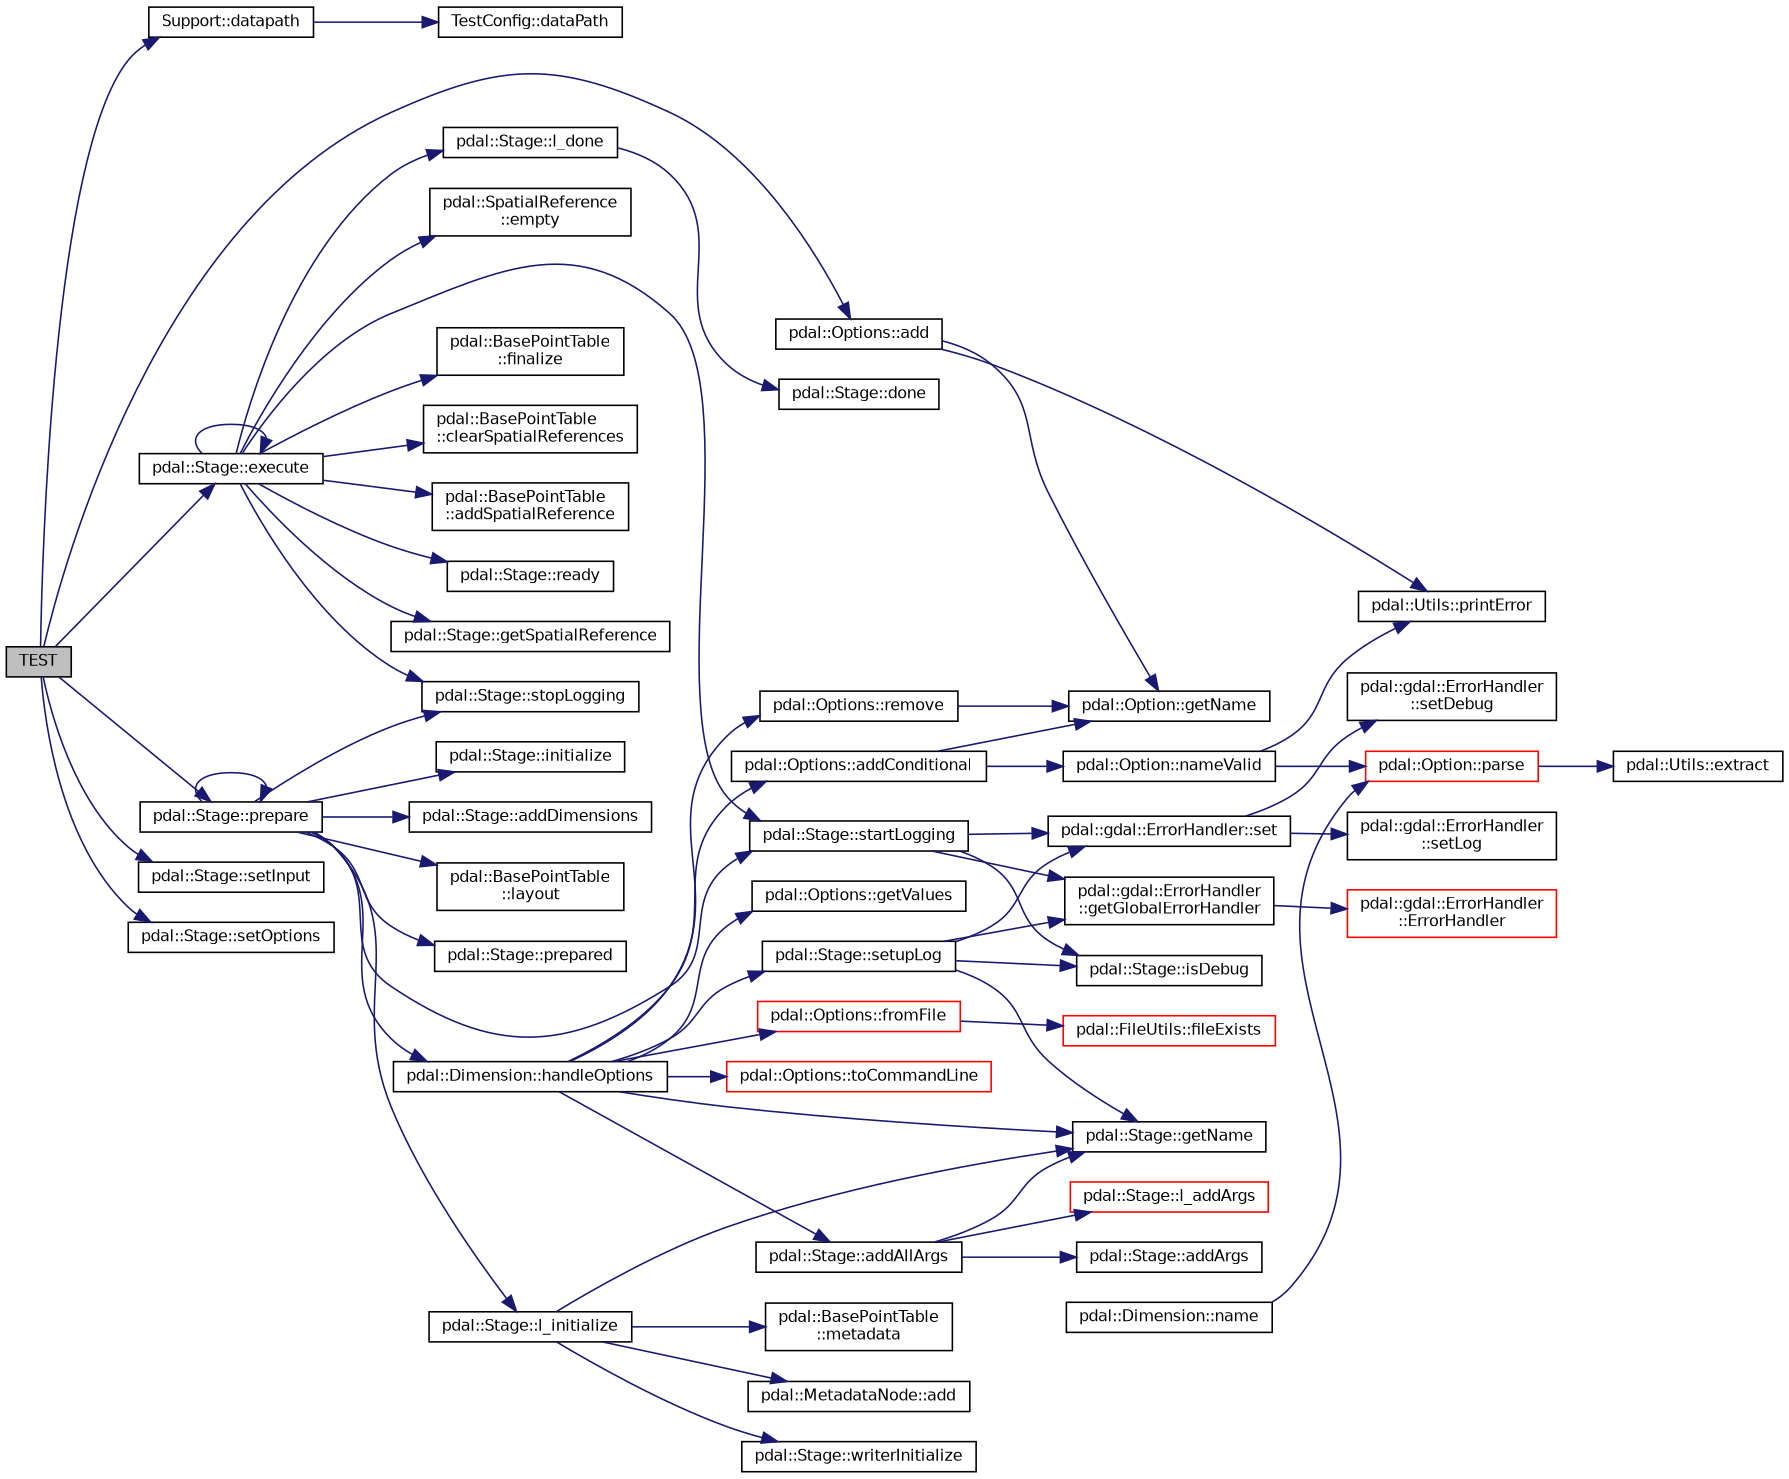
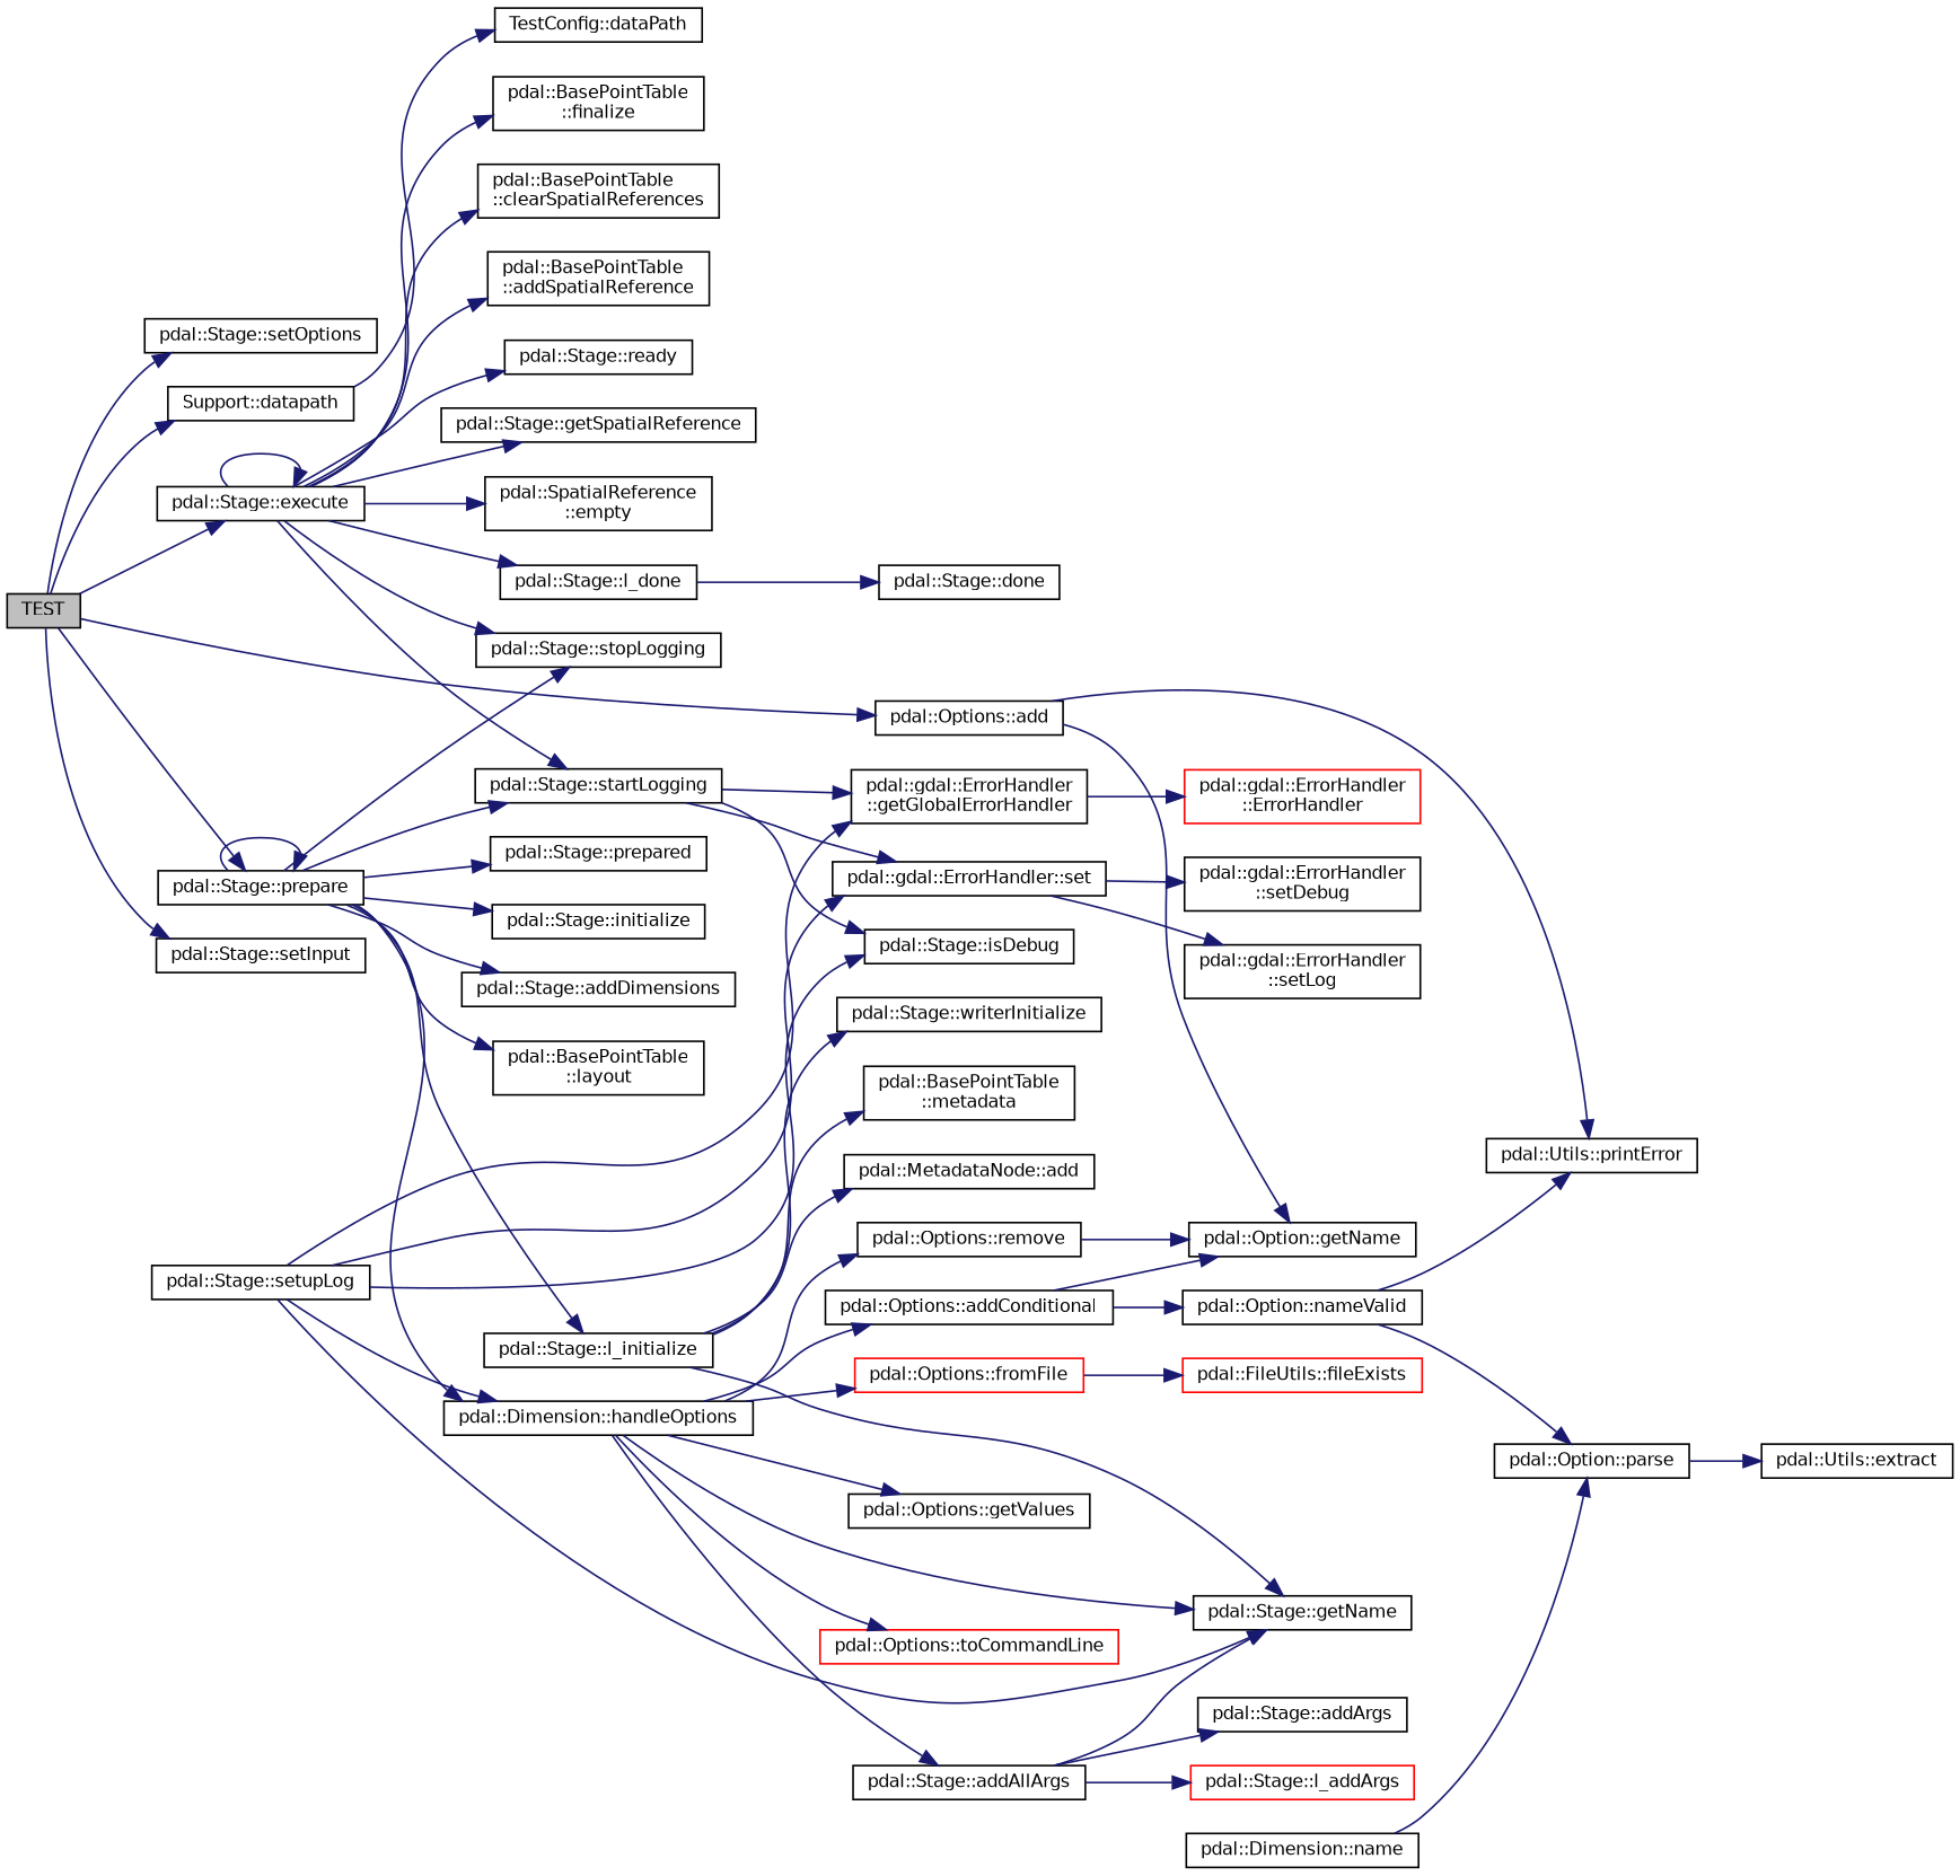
  digraph {
    rankdir=LR
    node [color=black fillcolor=white fontname=Helvetica fontsize=10 shape=record style=filled]
    edge [color=midnightblue fontname=Helvetica fontsize=10 labelfontname=Helvetica labelfontsize=10 style=solid]
    n1 [fillcolor=grey75 fontcolor=black height=0.2 label=TEST width=0.4]
    n2 [height=0.2 label="pdal::Options::add" width=0.4]
    n3 [height=0.2 label="Support::datapath" width=0.4]
    n4 [height=0.2 label="pdal::Stage::execute" width=0.4]
    n5 [height=0.2 label="pdal::Stage::prepare" width=0.4]
    n6 [height=0.2 label="pdal::Stage::setInput" width=0.4]
    n7 [height=0.2 label="pdal::Stage::setOptions" width=0.4]
    n8 [height=0.2 label="pdal::Option::getName" width=0.4]
    n9 [height=0.2 label="pdal::Utils::printError" width=0.4]
    n10 [height=0.2 label="TestConfig::dataPath" width=0.4]
    n11 [height=0.2 label="pdal::Stage::startLogging" width=0.4]
    n12 [height=0.2 label="pdal::BasePointTable\l::finalize" width=0.4]
    n13 [height=0.2 label="pdal::BasePointTable\l::clearSpatialReferences" width=0.4]
    n14 [height=0.2 label="pdal::BasePointTable\l::addSpatialReference" width=0.4]
    n15 [height=0.2 label="pdal::Stage::ready" width=0.4]
    n16 [height=0.2 label="pdal::Stage::getSpatialReference" width=0.4]
    n17 [height=0.2 label="pdal::SpatialReference\l::empty" width=0.4]
    n18 [height=0.2 label="pdal::Stage::l_done" width=0.4]
    n19 [height=0.2 label="pdal::Stage::stopLogging" width=0.4]
    n20 [height=0.2 label="pdal::Dimension::handleOptions" width=0.4]
    n21 [height=0.2 label="pdal::Stage::l_initialize" width=0.4]
    n22 [height=0.2 label="pdal::Stage::initialize" width=0.4]
    n23 [height=0.2 label="pdal::Stage::addDimensions" width=0.4]
    n24 [height=0.2 label="pdal::BasePointTable\l::layout" width=0.4]
    n25 [height=0.2 label="pdal::Stage::prepared" width=0.4]
    n26 [height=0.2 label="pdal::Option::nameValid" width=0.4]
-   n27 [color=red height=0.2 label="pdal::Option::parse" width=0.4]
+   n27 [height=0.2 label="pdal::Option::parse" width=0.4]
    n28 [height=0.2 label="pdal::Utils::extract" width=0.4]
    n29 [height=0.2 label="pdal::Dimension::name" width=0.4]
    n30 [height=0.2 label="pdal::gdal::ErrorHandler\l::getGlobalErrorHandler" width=0.4]
    n31 [height=0.2 label="pdal::gdal::ErrorHandler::set" width=0.4]
    n32 [height=0.2 label="pdal::Stage::isDebug" width=0.4]
    n33 [height=0.2 label="pdal::Stage::done" width=0.4]
    n34 [color=red height=0.2 label="pdal::gdal::ErrorHandler\l::ErrorHandler" width=0.4]
    n35 [height=0.2 label="pdal::gdal::ErrorHandler\l::setLog" width=0.4]
    n36 [height=0.2 label="pdal::gdal::ErrorHandler\l::setDebug" width=0.4]
    n37 [height=0.2 label="pdal::Stage::addAllArgs" width=0.4]
    n38 [height=0.2 label="pdal::Stage::getName" width=0.4]
    n39 [height=0.2 label="pdal::Options::getValues" width=0.4]
    n40 [height=0.2 label="pdal::Options::addConditional" width=0.4]
    n41 [color=red height=0.2 label="pdal::Options::fromFile" width=0.4]
    n42 [height=0.2 label="pdal::Options::remove" width=0.4]
    n43 [color=red height=0.2 label="pdal::Options::toCommandLine" width=0.4]
    n44 [height=0.2 label="pdal::Stage::setupLog" width=0.4]
    n45 [height=0.2 label="pdal::BasePointTable\l::metadata" width=0.4]
    n46 [height=0.2 label="pdal::MetadataNode::add" width=0.4]
    n47 [height=0.2 label="pdal::Stage::writerInitialize" width=0.4]
    n48 [color=red height=0.2 label="pdal::Stage::l_addArgs" width=0.4]
    n49 [height=0.2 label="pdal::Stage::addArgs" width=0.4]
    n50 [color=red height=0.2 label="pdal::FileUtils::fileExists" width=0.4]
    n1 -> n2
    n1 -> n3
    n1 -> n4
    n1 -> n5
    n1 -> n6
    n1 -> n7
    n2 -> n8
    n2 -> n9
    n3 -> n10
    n4 -> n4
    n4 -> n11
    n4 -> n12
    n4 -> n13
    n4 -> n14
    n4 -> n15
    n4 -> n16
    n4 -> n17
    n4 -> n18
    n4 -> n19
    n5 -> n5
    n5 -> n11
    n5 -> n19
    n5 -> n20
    n5 -> n21
    n5 -> n22
    n5 -> n23
    n5 -> n24
    n5 -> n25
    n11 -> n30
    n11 -> n31
    n11 -> n32
    n18 -> n33
    n20 -> n37
    n20 -> n38
    n20 -> n39
    n20 -> n40
    n20 -> n41
    n20 -> n42
    n20 -> n43
-   n20 -> n44
+   n44 -> n20
    n21 -> n38
    n21 -> n45
    n21 -> n46
    n21 -> n47
    n26 -> n9
    n26 -> n27
    n27 -> n28
    n29 -> n27
    n30 -> n34
    n31 -> n35
    n31 -> n36
    n37 -> n38
    n37 -> n48
    n37 -> n49
    n40 -> n8
    n40 -> n26
    n41 -> n50
    n42 -> n8
    n44 -> n30
    n44 -> n31
    n44 -> n32
    n44 -> n38
  }
